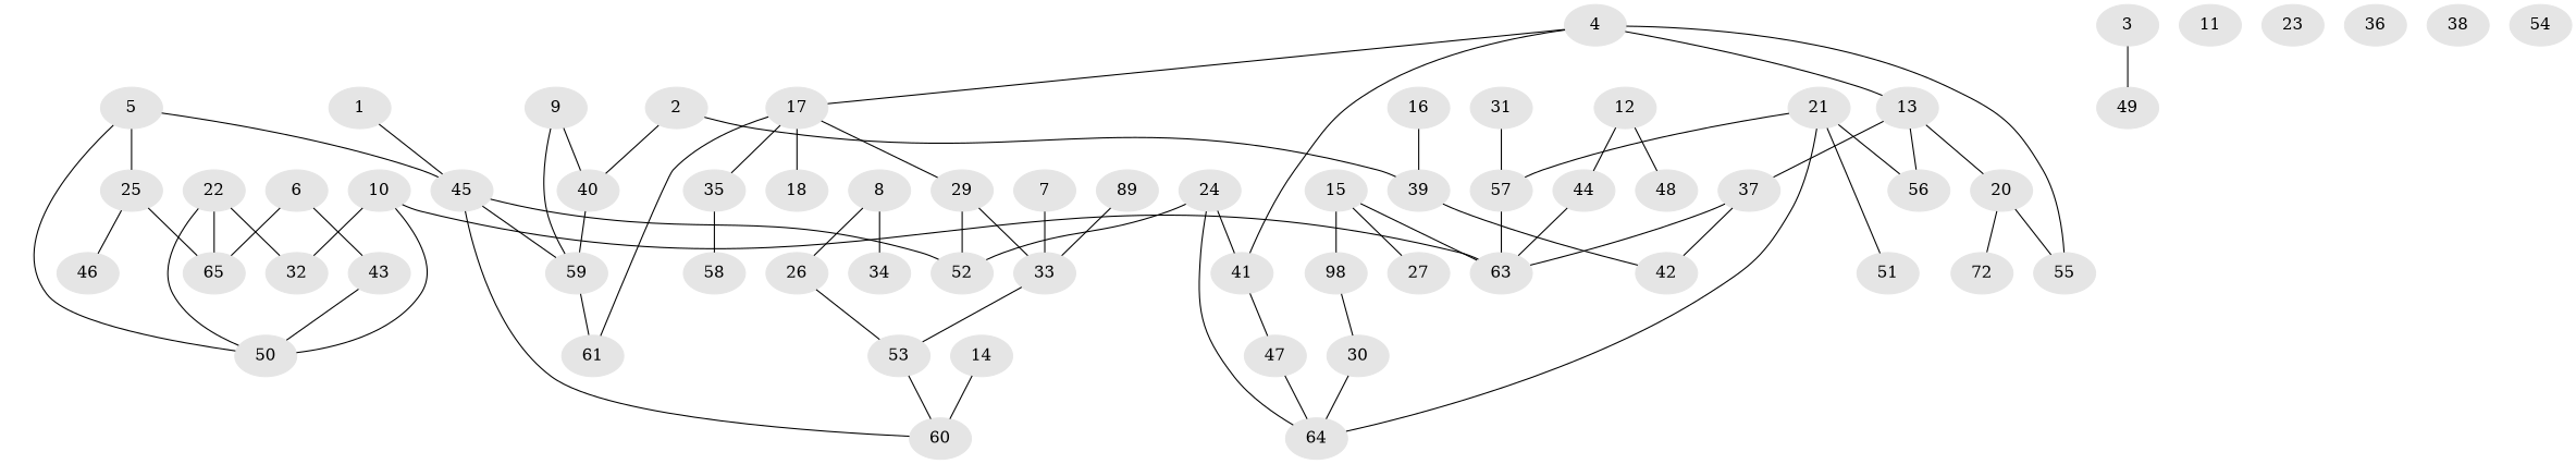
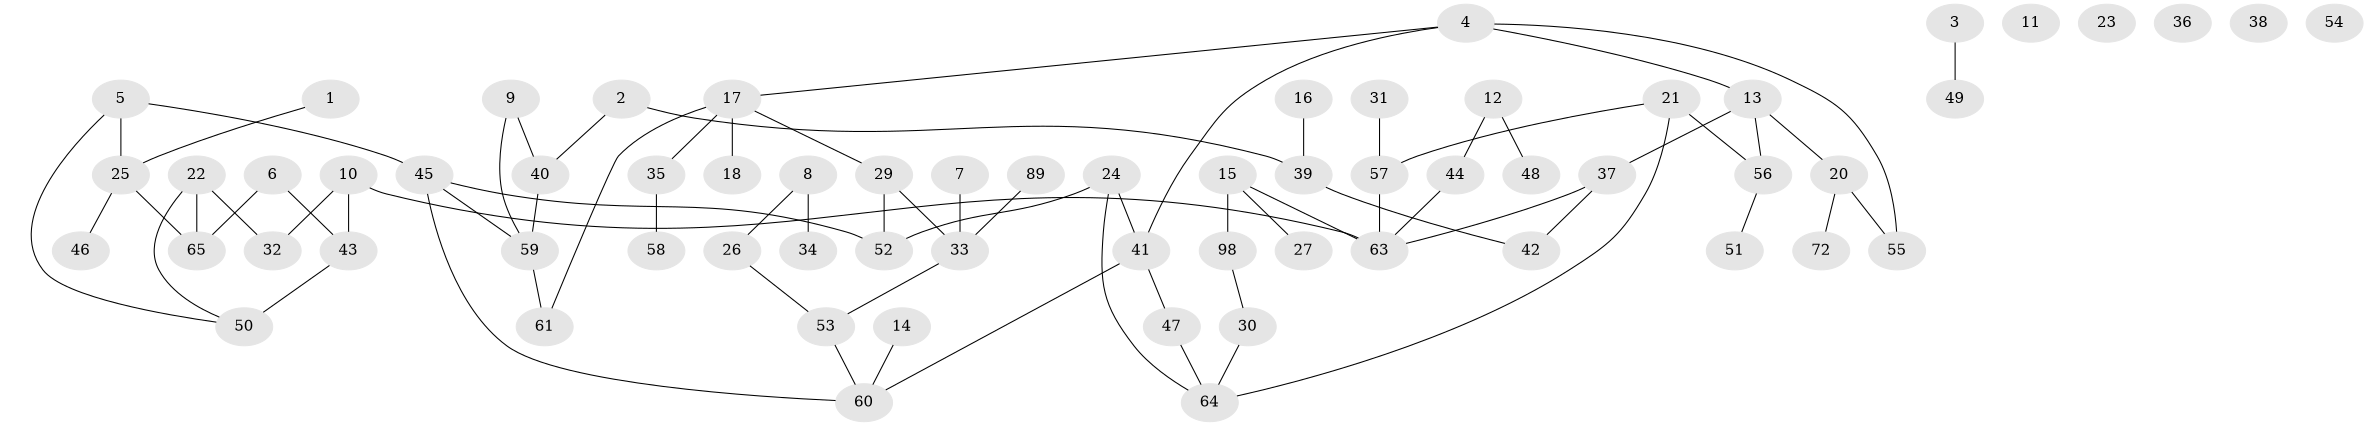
  graph {
    node [color=gray90 style=filled]
    1
    25
    65
    46
    2
    40
    39
    59
    3
    49
    4
    13
    17
    41
    55
    56
    20
    37
    18
    29
    35
    61
    60
    47
    5
    45
    50
    52
    6
    43
    7
    33
    53
    8
    26
    34
    9
    10
    32
    63
    11
    12
    44
    48
    n45 [label=72]
    42
    14
    15
    27
    n50 [label=98]
    30
    16
    58
    n54 [label=89]
    21
    51
    57
    64
    22
    23
    24
    31
    36
    38
    54
-   1 -- 45
+   1 -- 25
    25 -- 65
    25 -- 46
    2 -- 40
    2 -- 39
    40 -- 59
    39 -- 42
    59 -- 61
    3 -- 49
    4 -- 13
    4 -- 17
    4 -- 41
    4 -- 55
    13 -- 56
    13 -- 20
    13 -- 37
    17 -- 18
    17 -- 29
    17 -- 35
    17 -- 61
+   41 -- 60
    41 -- 47
    20 -- 55
    20 -- n45
    37 -- 63
    37 -- 42
    29 -- 52
    29 -- 33
    35 -- 58
    47 -- 64
    5 -- 25
    5 -- 45
    5 -- 50
    45 -- 59
    45 -- 60
    45 -- 52
    6 -- 65
    6 -- 43
    43 -- 50
    7 -- 33
    33 -- 53
    53 -- 60
    8 -- 26
    8 -- 34
    26 -- 53
    9 -- 40
    9 -- 59
-   10 -- 50
+   10 -- 43
    10 -- 32
    10 -- 63
    12 -- 44
    12 -- 48
    44 -- 63
    14 -- 60
    15 -- 63
    15 -- 27
    15 -- n50
    n50 -- 30
    30 -- 64
    16 -- 39
    n54 -- 33
    21 -- 56
-   21 -- 51
+   56 -- 51
    21 -- 57
    21 -- 64
    57 -- 63
    22 -- 65
    22 -- 50
    22 -- 32
    24 -- 41
    24 -- 52
    24 -- 64
    31 -- 57
  }
